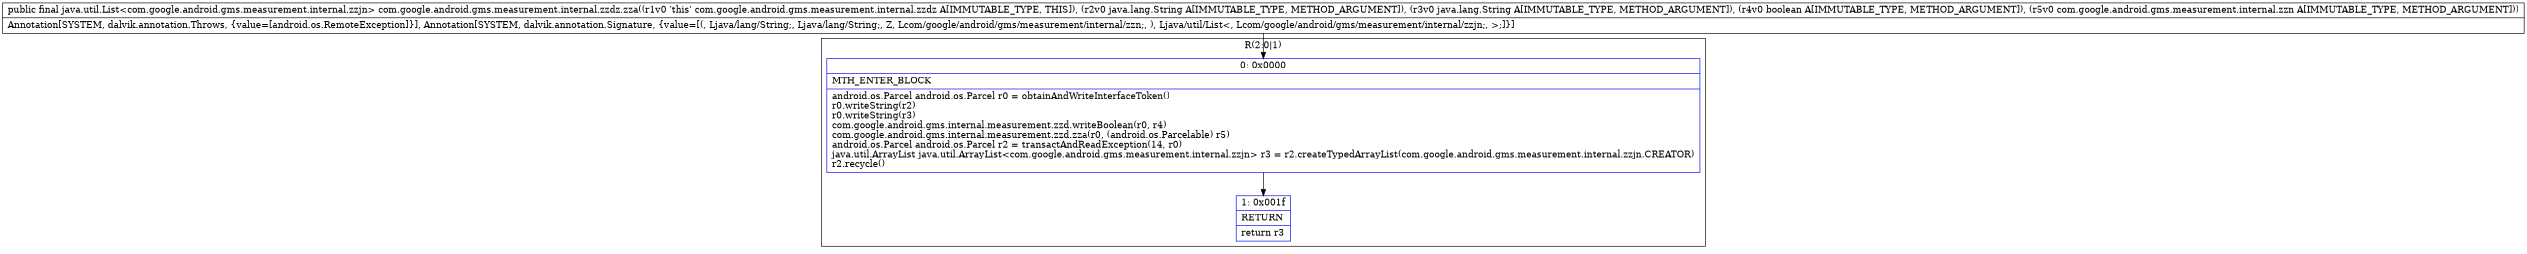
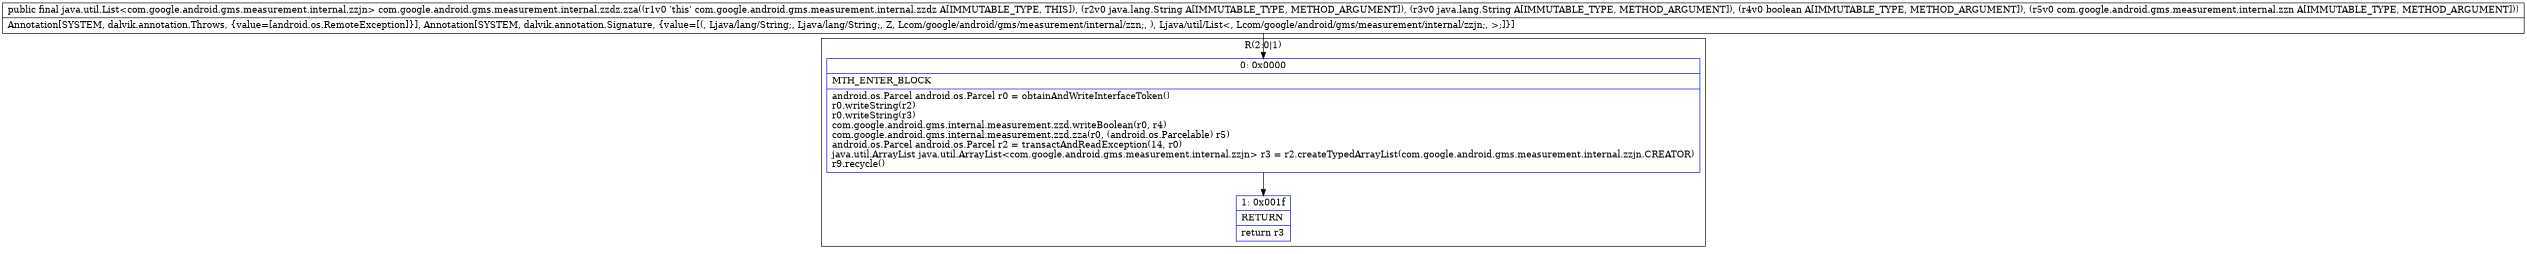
  digraph {
    node [color=blue shape=record]
-   n1 [label="{0\:\ 0x0000|MTH_ENTER_BLOCK\l|android.os.Parcel android.os.Parcel r0 = obtainAndWriteInterfaceToken()\lr0.writeString(r2)\lr0.writeString(r3)\lcom.google.android.gms.internal.measurement.zzd.writeBoolean(r0, r4)\lcom.google.android.gms.internal.measurement.zzd.zza(r0, (android.os.Parcelable) r5)\landroid.os.Parcel android.os.Parcel r2 = transactAndReadException(14, r0)\ljava.util.ArrayList java.util.ArrayList\<com.google.android.gms.measurement.internal.zzjn\> r3 = r2.createTypedArrayList(com.google.android.gms.measurement.internal.zzjn.CREATOR)\lr2.recycle()\l}"]
+   n1 [label="{0\:\ 0x0000|MTH_ENTER_BLOCK\l|android.os.Parcel android.os.Parcel r0 = obtainAndWriteInterfaceToken()\lr0.writeString(r2)\lr0.writeString(r3)\lcom.google.android.gms.internal.measurement.zzd.writeBoolean(r0, r4)\lcom.google.android.gms.internal.measurement.zzd.zza(r0, (android.os.Parcelable) r5)\landroid.os.Parcel android.os.Parcel r2 = transactAndReadException(14, r0)\ljava.util.ArrayList java.util.ArrayList\<com.google.android.gms.measurement.internal.zzjn\> r3 = r2.createTypedArrayList(com.google.android.gms.measurement.internal.zzjn.CREATOR)\lr9.recycle()\l}"]
    n2 [label="{1\:\ 0x001f|RETURN\l|return r3\l}"]
    n3 [label="{public final java.util.List\<com.google.android.gms.measurement.internal.zzjn\> com.google.android.gms.measurement.internal.zzdz.zza((r1v0 'this' com.google.android.gms.measurement.internal.zzdz A[IMMUTABLE_TYPE, THIS]), (r2v0 java.lang.String A[IMMUTABLE_TYPE, METHOD_ARGUMENT]), (r3v0 java.lang.String A[IMMUTABLE_TYPE, METHOD_ARGUMENT]), (r4v0 boolean A[IMMUTABLE_TYPE, METHOD_ARGUMENT]), (r5v0 com.google.android.gms.measurement.internal.zzn A[IMMUTABLE_TYPE, METHOD_ARGUMENT]))  | Annotation[SYSTEM, dalvik.annotation.Throws, \{value=[android.os.RemoteException]\}], Annotation[SYSTEM, dalvik.annotation.Signature, \{value=[(, Ljava\/lang\/String;, Ljava\/lang\/String;, Z, Lcom\/google\/android\/gms\/measurement\/internal\/zzn;, ), Ljava\/util\/List\<, Lcom\/google\/android\/gms\/measurement\/internal\/zzjn;, \>;]\}]\l}" color=""]
    subgraph cluster_1 {
      label="R(2:0|1)"
      n1
      n2
    }
    n1 -> n2
    n3 -> n1
  }
